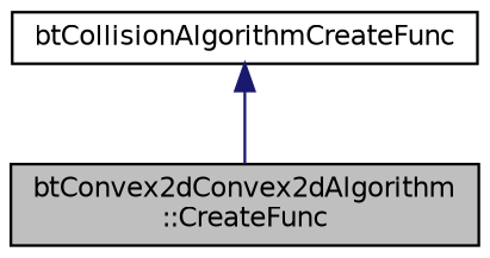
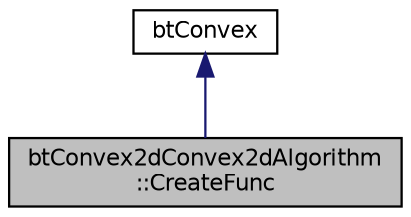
  digraph {
    node [color=black fontname=Helvetica fontsize=10 shape=record style=filled]
    n1 [fillcolor=grey75 fontcolor=black height=0.2 label="btConvex2dConvex2dAlgorithm\l::CreateFunc" width=0.4]
-   n2 [fillcolor=white height=0.2 label=btCollisionAlgorithmCreateFunc width=0.4]
+   n2 [fillcolor=white height=0.2 label=btConvex width=0.4]
    n2 -> n1 [color=midnightblue dir=back fontname=Helvetica fontsize=10 labelfontname=Helvetica labelfontsize=10 style=solid]
  }
